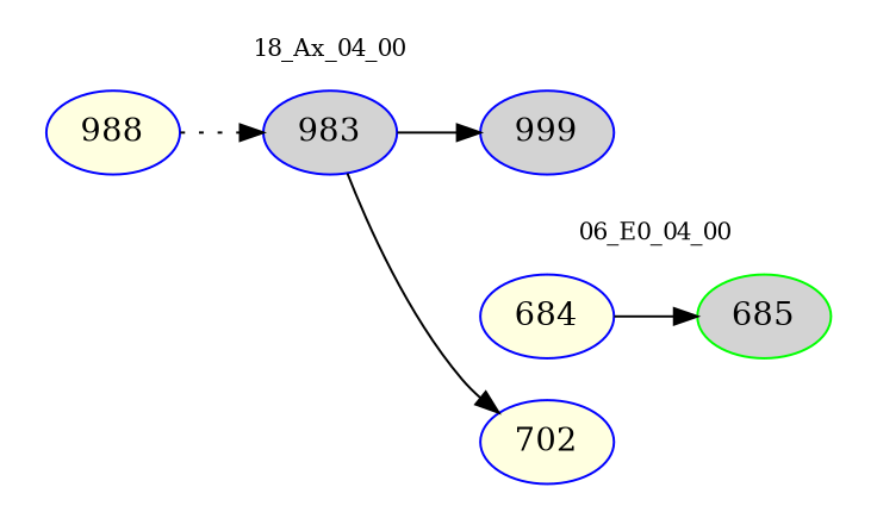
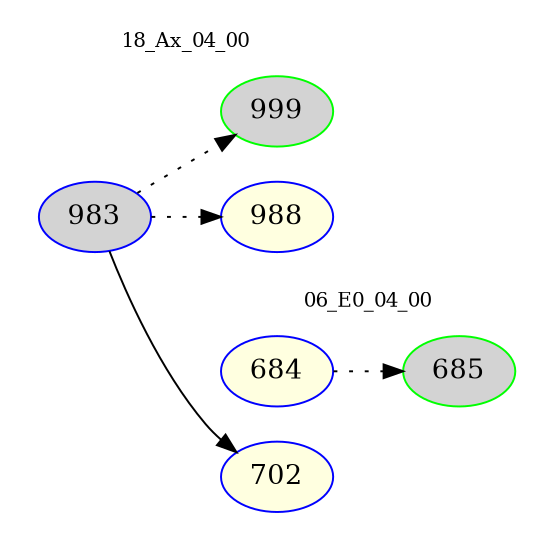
  digraph {
    rankdir=LR
    node [color=blue fillcolor=lightgrey style=filled]
    edge [color=black style=dotted]
    n1 [label=983]
    n2 [fillcolor=lightyellow label=988]
-   n3 [label=999]
+   n3 [color=green label=999]
    n4 [fillcolor=lightyellow label=684]
    n5 [color=green label=685]
    n6 [fillcolor=lightyellow label=702]
    subgraph cluster_1 {
      color=white
      fontsize=10
      label="18_Ax_04_00"
      n1
      n2
      n3
    }
    subgraph cluster_2 {
      color=white
      fontsize=10
      label="06_E0_04_00"
      n4
      n5
      n6
    }
-   n2 -> n1
-   n1 -> n3 [style=solid]
+   n1 -> n2
+   n1 -> n3
    n1 -> n6 [style=solid]
-   n4 -> n5 [style=solid]
+   n4 -> n5
  }
